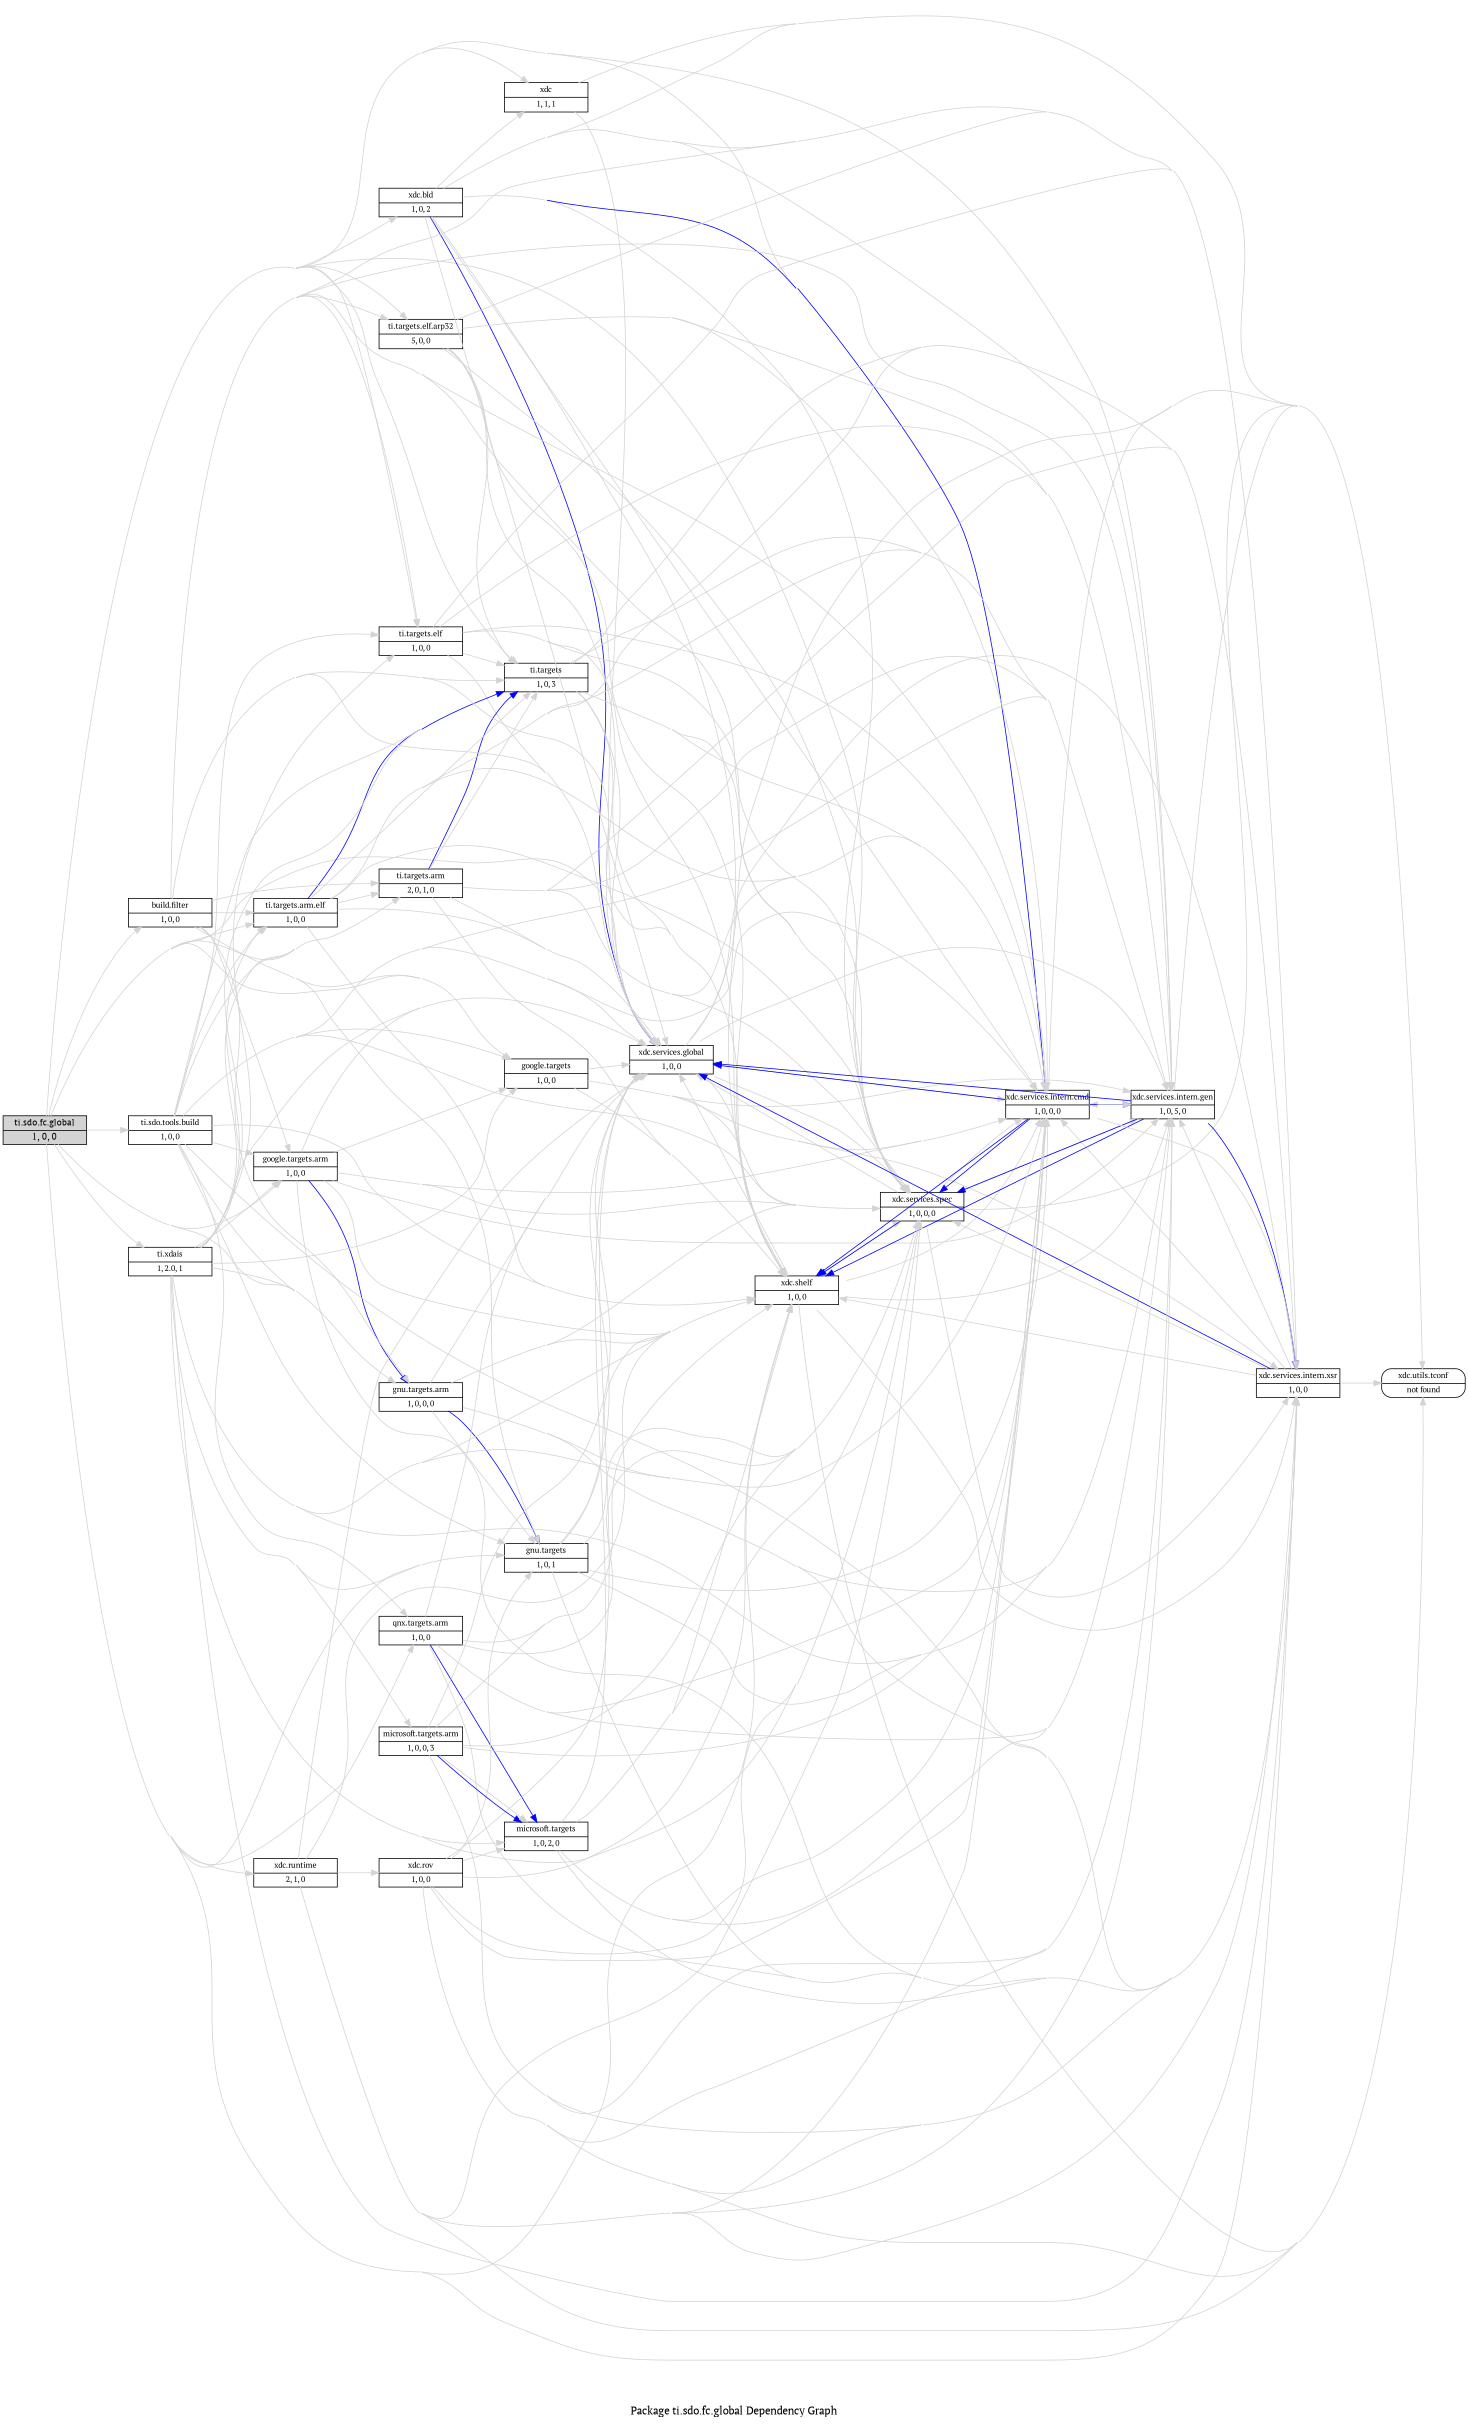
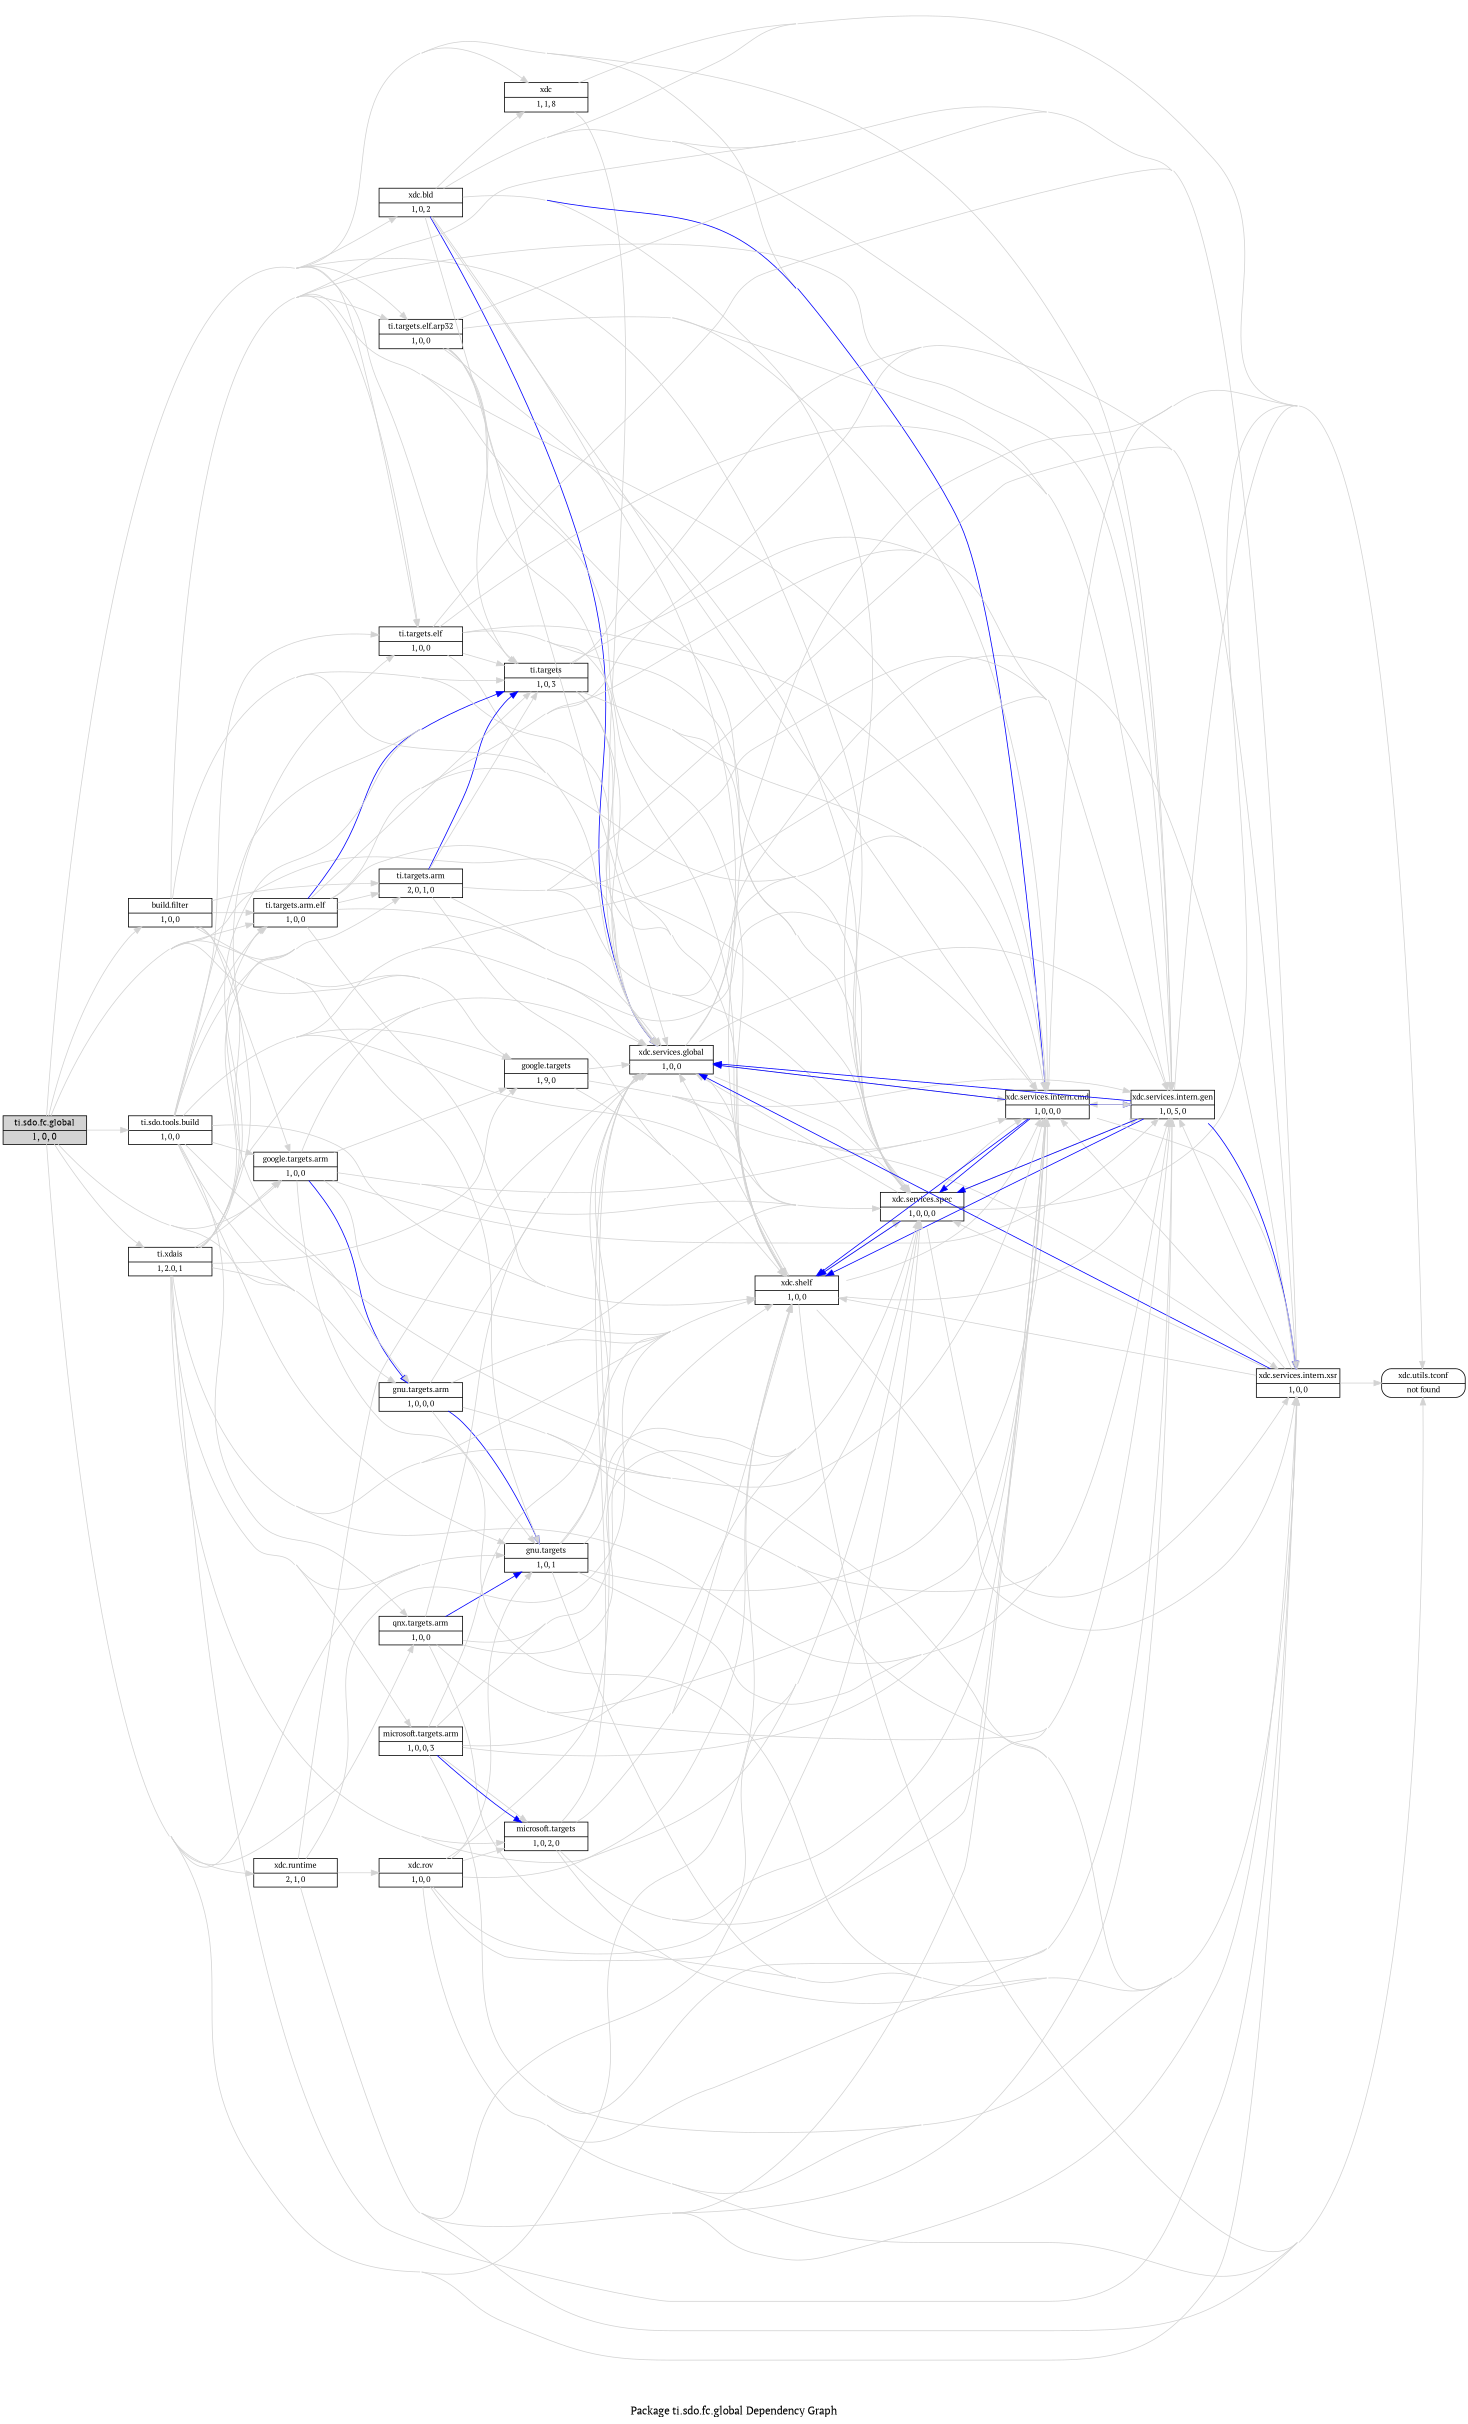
  digraph {
    concentrate=true
    fontname="PT Serif"
    label="\nPackage ti.sdo.fc.global Dependency Graph"
    rankdir=LR
    ranksep=.75
    node [color=black fillcolor=white fixedsize=true font=Helvetica fontname="PT Serif" fontsize=10 shape=record style=filled]
    edge [color=lightgrey fontname="PT Serif" style=solid]
    n1 [fillcolor=lightgrey fontsize=12 label="ti.sdo.fc.global|1, 0, 0" width=1.5]
-   n2 [label="xdc|1, 1, 1" width=1.5]
+   n2 [label="xdc|1, 1, 8" width=1.5]
    n3 [label="xdc.services.global|1, 0, 0" width=1.5]
    n4 [label="xdc.bld|1, 0, 2" width=1.5]
    n5 [label="ti.targets|1, 0, 3" width=1.5]
    n6 [label="ti.targets.elf|1, 0, 0" width=1.5]
-   n7 [label="ti.targets.elf.arp32|5, 0, 0" width=1.5]
+   n7 [label="ti.targets.elf.arp32|1, 0, 0" width=1.5]
    n8 [label="gnu.targets|1, 0, 1" width=1.5]
    n9 [label="gnu.targets.arm|1, 0, 0, 0" width=1.5]
-   n10 [label="google.targets|1, 0, 0" width=1.5]
+   n10 [label="google.targets|1, 9, 0" width=1.5]
    n11 [label="google.targets.arm|1, 0, 0" width=1.5]
    n12 [label="ti.targets.arm|2, 0, 1, 0" width=1.5]
    n13 [label="ti.targets.arm.elf|1, 0, 0" width=1.5]
    n14 [label="qnx.targets.arm|1, 0, 0" width=1.5]
    n15 [label="build.filter|1, 0, 0" width=1.5]
    n16 [label="ti.sdo.tools.build|1, 0, 0" width=1.5]
    n17 [label="xdc.shelf|1, 0, 0" width=1.5]
    n18 [label="xdc.services.spec|1, 0, 0, 0" width=1.5]
    n19 [label="xdc.services.intern.xsr|1, 0, 0" width=1.5]
    n20 [label="xdc.services.intern.gen|1, 0, 5, 0" width=1.5]
    n21 [label="xdc.services.intern.cmd|1, 0, 0, 0" width=1.5]
    n22 [label="xdc.runtime|2, 1, 0" width=1.5]
    n23 [label="ti.xdais|1, 2.0, 1" width=1.5]
    n24 [label="xdc.utils.tconf|not found" style=rounded width=1.5]
    n25 [label="xdc.rov|1, 0, 0" width=1.5]
    n26 [label="microsoft.targets|1, 0, 2, 0" width=1.5]
    n27 [label="microsoft.targets.arm|1, 0, 0, 3" width=1.5]
    n1 -> n2
    n1 -> n3
    n1 -> n4
    n1 -> n5
    n1 -> n6
    n1 -> n7
    n1 -> n8
    n1 -> n9
    n1 -> n10
    n1 -> n11
    n1 -> n12
    n1 -> n13
    n1 -> n14
    n1 -> n15
    n1 -> n16
    n1 -> n17
    n1 -> n18
    n1 -> n19
    n1 -> n20
    n1 -> n21
    n1 -> n22
    n1 -> n23
    n2 -> n3
    n2 -> n24
    n3 -> n17
    n3 -> n18
    n3 -> n19
    n3 -> n20
    n3 -> n21
    n3 -> n24
    n4 -> n2
    n4 -> n3 [color=blue]
    n4 -> n3
    n4 -> n17
    n4 -> n18
    n4 -> n19
    n4 -> n20
    n4 -> n21 [color=blue]
    n4 -> n21
    n4 -> n24
    n5 -> n3
    n5 -> n17
    n5 -> n18
    n5 -> n19
    n5 -> n20
    n5 -> n21
    n6 -> n3
    n6 -> n5
    n6 -> n17
    n6 -> n18
    n6 -> n19
    n6 -> n20
    n6 -> n21
    n7 -> n3
    n7 -> n5
    n7 -> n17
    n7 -> n18
    n7 -> n19
    n7 -> n20
    n7 -> n21
    n8 -> n3
    n8 -> n17
    n8 -> n18
    n8 -> n19
    n8 -> n20
    n8 -> n21
    n9 -> n3
    n9 -> n8 [color=blue]
    n9 -> n8
    n9 -> n17
    n9 -> n18
    n9 -> n19
    n9 -> n20
    n9 -> n21
    n10 -> n3
    n10 -> n17
    n10 -> n18
    n10 -> n19
    n10 -> n20
    n10 -> n21
    n11 -> n3
    n11 -> n9 [color=blue]
    n11 -> n10
    n11 -> n17
    n11 -> n18
    n11 -> n19
    n11 -> n20
    n11 -> n21
    n12 -> n3
    n12 -> n5 [color=blue]
    n12 -> n5
    n12 -> n17
    n12 -> n18
    n12 -> n19
    n12 -> n20
    n12 -> n21
    n13 -> n3
    n13 -> n5 [color=blue]
    n13 -> n5
    n13 -> n12
    n13 -> n17
    n13 -> n18
    n13 -> n19
    n13 -> n20
    n13 -> n21
    n14 -> n3
-   n14 -> n26 [color=blue]
+   n14 -> n8 [color=blue]
    n14 -> n17
    n14 -> n18
    n14 -> n19
    n14 -> n20
    n14 -> n21
    n15 -> n3
    n15 -> n5
    n15 -> n6
    n15 -> n7
    n15 -> n8
    n15 -> n9
    n15 -> n10
    n15 -> n11
    n15 -> n12
    n15 -> n13
    n15 -> n17
    n15 -> n18
    n15 -> n19
    n15 -> n20
    n15 -> n21
    n16 -> n3
    n16 -> n5
    n16 -> n6
    n16 -> n8
    n16 -> n9
    n16 -> n10
    n16 -> n11
    n16 -> n12
    n16 -> n13
    n16 -> n14
    n16 -> n17
    n16 -> n18
    n16 -> n19
    n16 -> n20
    n16 -> n21
    n17 -> n3
    n17 -> n18
    n17 -> n19
    n17 -> n20
    n17 -> n21
    n17 -> n24
    n18 -> n3
    n18 -> n17 [color=blue]
    n18 -> n17
    n18 -> n19
    n18 -> n20
    n18 -> n21
    n18 -> n24
    n19 -> n3 [color=blue]
    n19 -> n3
    n19 -> n17
    n19 -> n18
    n19 -> n20
    n19 -> n21
    n19 -> n24
    n20 -> n3 [color=blue]
    n20 -> n3
    n20 -> n17 [color=blue]
    n20 -> n17
    n20 -> n18 [color=blue]
    n20 -> n18
    n20 -> n19 [color=blue]
    n20 -> n19
    n20 -> n21
    n20 -> n24
    n21 -> n3 [color=blue]
    n21 -> n3
    n21 -> n17 [color=blue]
    n21 -> n17
    n21 -> n18 [color=blue]
    n21 -> n18
    n21 -> n19
    n21 -> n20 [color=blue]
    n21 -> n20
    n21 -> n24
    n22 -> n3
    n22 -> n17
    n22 -> n18
    n22 -> n19
    n22 -> n20
    n22 -> n21
    n22 -> n24
    n22 -> n25
    n23 -> n3
    n23 -> n5
    n23 -> n6
    n23 -> n8
    n23 -> n9
    n23 -> n10
    n23 -> n11
    n23 -> n12
    n23 -> n13
    n23 -> n17
    n23 -> n18
    n23 -> n19
    n23 -> n20
    n23 -> n21
    n23 -> n26
    n23 -> n27
    n25 -> n3
    n25 -> n8
    n25 -> n17
    n25 -> n18
    n25 -> n19
    n25 -> n20
    n25 -> n21
    n25 -> n24
    n25 -> n26
    n26 -> n3
    n26 -> n17
    n26 -> n18
    n26 -> n19
    n26 -> n20
    n26 -> n21
    n27 -> n3
    n27 -> n17
    n27 -> n18
    n27 -> n19
    n27 -> n20
    n27 -> n21
    n27 -> n26 [color=blue]
    n27 -> n26
  }
